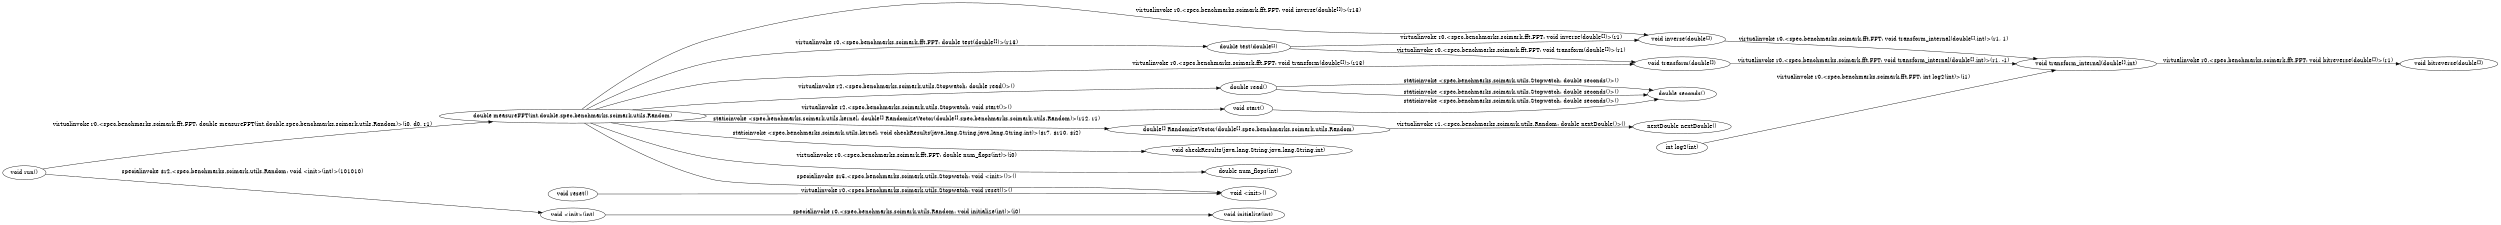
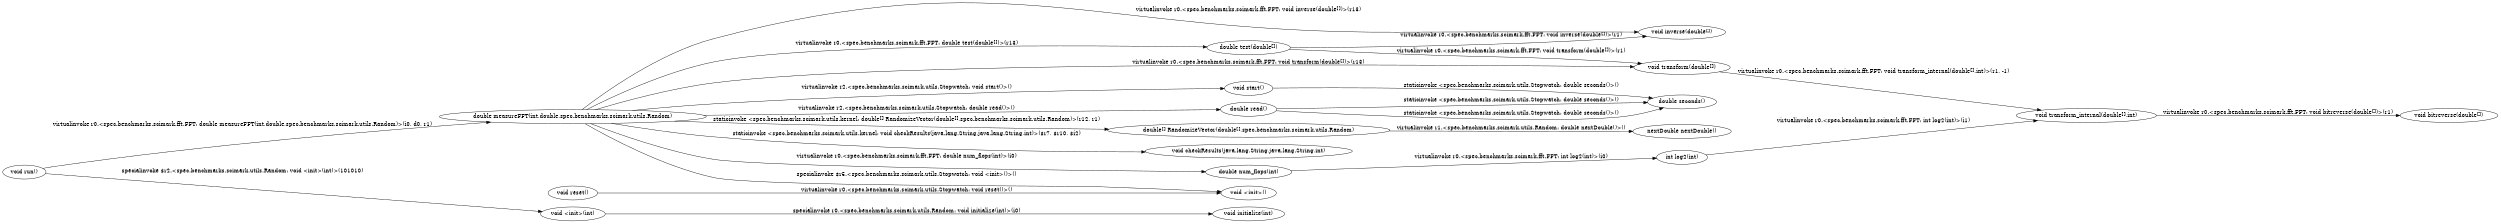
  digraph {
    rankdir=LR
    n1 [label="void initialize(int)"]
    n2 [label="double seconds()"]
    n3 [label="int log2(int)"]
    n4 [label="void transform_internal(double[],int)"]
    n5 [label="void bitreverse(double[])"]
    n6 [label="void <init>()"]
    n7 [label="void reset()"]
    n8 [label="double measureFFT(int,double,spec.benchmarks.scimark.utils.Random)"]
    n9 [label="double read()"]
    n10 [label="double[] RandomizeVector(double[],spec.benchmarks.scimark.utils.Random)"]
    n11 [label="double test(double[])"]
    n12 [label="void start()"]
    n13 [label="void checkResults(java.lang.String,java.lang.String,int)"]
    n14 [label="double num_flops(int)"]
    n15 [label="void inverse(double[])"]
    n16 [label="void transform(double[])"]
    n17 [label="nextDouble nextDouble()"]
    n18 [label="void run()"]
    n19 [label="void <init>(int)"]
    n3 -> n4 [label="virtualinvoke r0.<spec.benchmarks.scimark.fft.FFT: int log2(int)>(i1)"]
    n4 -> n5 [label="virtualinvoke r0.<spec.benchmarks.scimark.fft.FFT: void bitreverse(double[])>(r1)"]
    n7 -> n6 [label="virtualinvoke r0.<spec.benchmarks.scimark.utils.Stopwatch: void reset()>()"]
    n8 -> n6 [label="specialinvoke $r5.<spec.benchmarks.scimark.utils.Stopwatch: void <init>()>()"]
    n8 -> n9 [label="virtualinvoke r2.<spec.benchmarks.scimark.utils.Stopwatch: double read()>()"]
    n8 -> n10 [label="staticinvoke <spec.benchmarks.scimark.utils.kernel: double[] RandomizeVector(double[],spec.benchmarks.scimark.utils.Random)>(r12, r1)"]
    n8 -> n11 [label="virtualinvoke r0.<spec.benchmarks.scimark.fft.FFT: double test(double[])>(r13)"]
    n8 -> n12 [label="virtualinvoke r2.<spec.benchmarks.scimark.utils.Stopwatch: void start()>()"]
    n8 -> n13 [label="staticinvoke <spec.benchmarks.scimark.utils.kernel: void checkResults(java.lang.String,java.lang.String,int)>($r7, $r10, $i2)"]
    n8 -> n14 [label="virtualinvoke r0.<spec.benchmarks.scimark.fft.FFT: double num_flops(int)>(i0)"]
    n8 -> n15 [label="virtualinvoke r0.<spec.benchmarks.scimark.fft.FFT: void inverse(double[])>(r13)"]
    n8 -> n16 [label="virtualinvoke r0.<spec.benchmarks.scimark.fft.FFT: void transform(double[])>(r13)"]
    n9 -> n2 [label="staticinvoke <spec.benchmarks.scimark.utils.Stopwatch: double seconds()>()"]
    n9 -> n2 [label="staticinvoke <spec.benchmarks.scimark.utils.Stopwatch: double seconds()>()"]
    n10 -> n17 [label="virtualinvoke r1.<spec.benchmarks.scimark.utils.Random: double nextDouble()>()"]
    n11 -> n15 [label="virtualinvoke r0.<spec.benchmarks.scimark.fft.FFT: void inverse(double[])>(r1)"]
    n11 -> n16 [label="virtualinvoke r0.<spec.benchmarks.scimark.fft.FFT: void transform(double[])>(r1)"]
    n12 -> n2 [label="staticinvoke <spec.benchmarks.scimark.utils.Stopwatch: double seconds()>()"]
-   n15 -> n4 [label="virtualinvoke r0.<spec.benchmarks.scimark.fft.FFT: void transform_internal(double[],int)>(r1, 1)"]
+   n14 -> n3 [label="virtualinvoke r0.<spec.benchmarks.scimark.fft.FFT: int log2(int)>(i0)"]
    n16 -> n4 [label="virtualinvoke r0.<spec.benchmarks.scimark.fft.FFT: void transform_internal(double[],int)>(r1, -1)"]
    n18 -> n8 [label="virtualinvoke r0.<spec.benchmarks.scimark.fft.FFT: double measureFFT(int,double,spec.benchmarks.scimark.utils.Random)>(i0, d0, r1)"]
    n18 -> n19 [label="specialinvoke $r2.<spec.benchmarks.scimark.utils.Random: void <init>(int)>(101010)"]
    n19 -> n1 [label="specialinvoke r0.<spec.benchmarks.scimark.utils.Random: void initialize(int)>(i0)"]
  }
